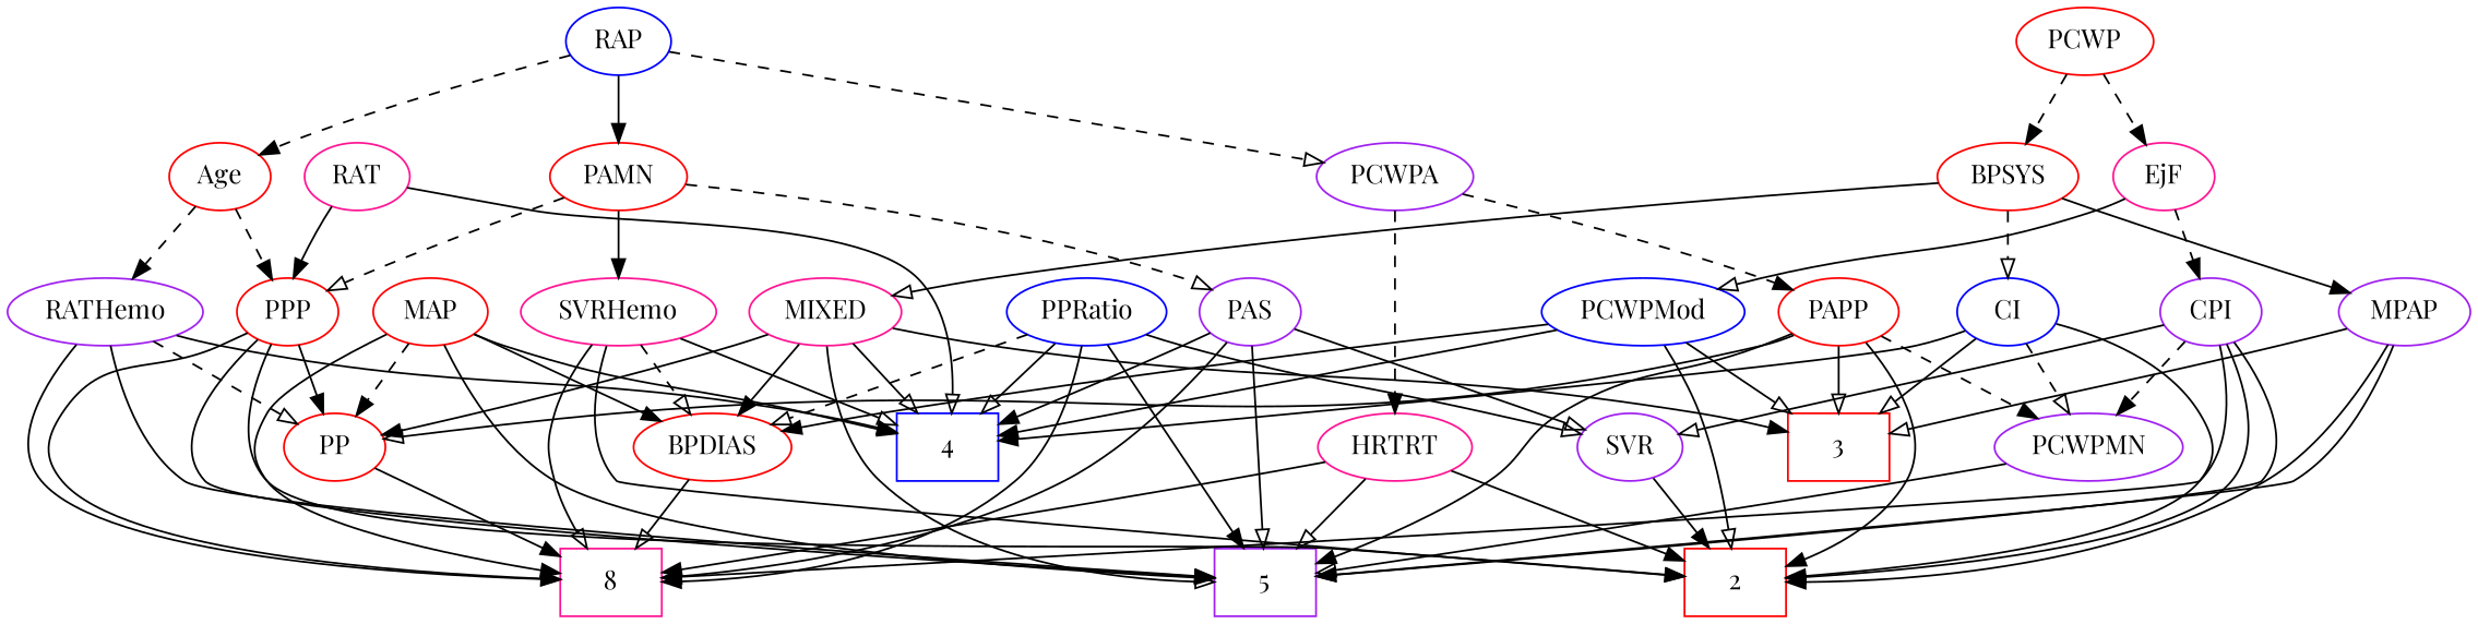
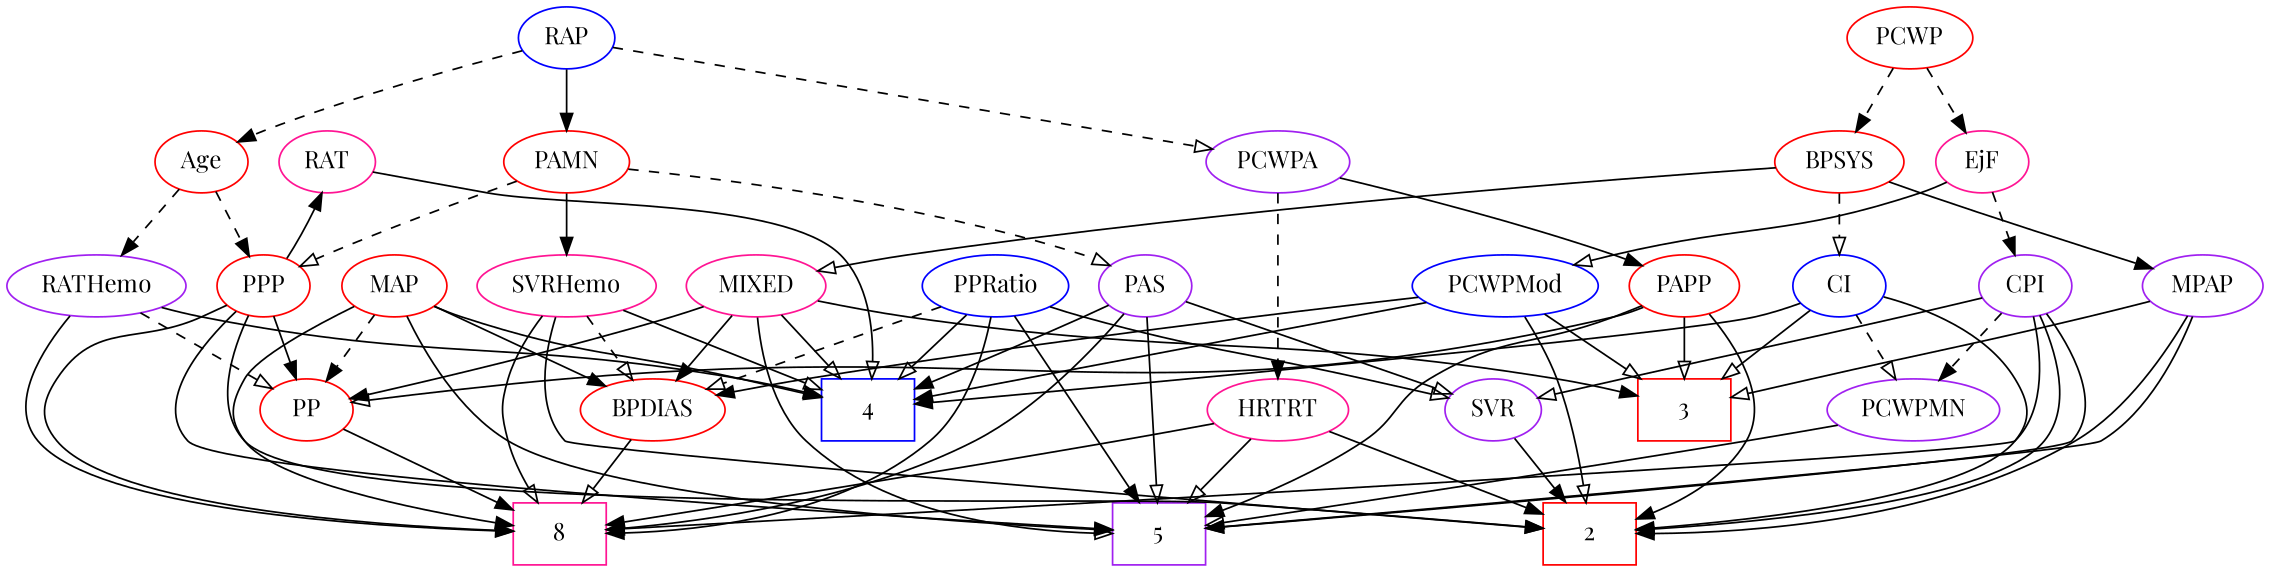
  strict digraph {
    fontname="Playfair Display"
    node [color=red fontname="Playfair Display"]
    edge [arrowhead=normal fontname="Playfair Display" style=solid]
    n1 [color=deeppink height=0.5 label=8 shape=box width=0.75]
    2 [height=0.5 shape=box width=0.75]
    3 [height=0.5 shape=box width=0.75]
    4 [color=blue height=0.5 shape=box width=0.75]
    5 [color=purple height=0.5 shape=box width=0.75]
    Age [height=0.5 width=0.75]
    RATHemo [color=purple height=0.5 width=1.3721]
    PPP [height=0.5 width=0.75]
    PP [height=0.5 width=0.75]
    RAT [color=deeppink height=0.5 width=0.75827]
    EjF [color=deeppink height=0.5 width=0.75]
    CPI [color=purple height=0.5 width=0.75]
    PCWPMod [color=blue height=0.5 width=1.4443]
    SVR [color=purple height=0.5 width=0.77632]
    PCWPMN [color=purple height=0.5 width=1.3902]
    BPDIAS [height=0.5 width=1.1735]
    RAP [color=blue height=0.5 width=0.77632]
    PAMN [height=0.5 width=1.011]
    PCWPA [color=purple height=0.5 width=1.1555]
    PAS [color=purple height=0.5 width=0.75]
    SVRHemo [color=deeppink height=0.5 width=1.3902]
    PAPP [height=0.5 width=0.88464]
    HRTRT [color=deeppink height=0.5 width=1.1013]
    MIXED [color=deeppink height=0.5 width=1.1193]
    MPAP [color=purple height=0.5 width=0.97491]
    BPSYS [height=0.5 width=1.0471]
    CI [color=blue height=0.5 width=0.75]
    PCWP [height=0.5 width=0.97491]
    MAP [height=0.5 width=0.84854]
    PPRatio [color=blue height=0.5 width=1.1013]
    Age -> RATHemo [style=dashed]
    Age -> PPP [style=dashed]
    RATHemo -> n1 [arrowhead=onormal]
    RATHemo -> 4
-   RATHemo -> 5 [arrowhead=onormal]
    RATHemo -> PP [arrowhead=onormal style=dashed]
    PPP -> n1
    PPP -> 2 [arrowhead=onormal]
    PPP -> 5
    PPP -> PP
-   RAT -> PPP
+   PPP -> RAT
    PP -> n1
    RAT -> 4 [arrowhead=onormal]
    EjF -> CPI [style=dashed]
    EjF -> PCWPMod [arrowhead=onormal]
    CPI -> n1
    CPI -> 2
    CPI -> 5
    CPI -> SVR [arrowhead=onormal]
    CPI -> PCWPMN [style=dashed]
    PCWPMod -> 2 [arrowhead=onormal]
    PCWPMod -> 3 [arrowhead=onormal]
    PCWPMod -> 4
    PCWPMod -> BPDIAS
    SVR -> 2
    PCWPMN -> 5 [arrowhead=onormal]
    BPDIAS -> n1 [arrowhead=onormal]
    RAP -> Age [style=dashed]
    RAP -> PAMN
    RAP -> PCWPA [arrowhead=onormal style=dashed]
    PAMN -> PPP [arrowhead=onormal style=dashed]
    PAMN -> PAS [arrowhead=onormal style=dashed]
    PAMN -> SVRHemo
-   PCWPA -> PAPP [style=dashed]
+   PCWPA -> PAPP
    PCWPA -> HRTRT [style=dashed]
    PAS -> n1
    PAS -> 4
    PAS -> 5 [arrowhead=onormal]
    PAS -> SVR [arrowhead=onormal]
    SVRHemo -> n1 [arrowhead=onormal]
    SVRHemo -> 2
    SVRHemo -> 4 [arrowhead=onormal]
    SVRHemo -> BPDIAS [arrowhead=onormal style=dashed]
    PAPP -> 2
    PAPP -> 3 [arrowhead=onormal]
    PAPP -> 5
    PAPP -> PP [arrowhead=onormal]
-   PAPP -> PCWPMN [style=dashed]
    HRTRT -> n1
    HRTRT -> 2
    HRTRT -> 5 [arrowhead=onormal]
    MIXED -> 3
    MIXED -> 4 [arrowhead=onormal]
    MIXED -> 5 [arrowhead=onormal]
    MIXED -> PP
    MIXED -> BPDIAS
    MPAP -> 2
    MPAP -> 3 [arrowhead=onormal]
    MPAP -> 5 [arrowhead=onormal]
    BPSYS -> MIXED [arrowhead=onormal]
    BPSYS -> MPAP
    BPSYS -> CI [arrowhead=onormal style=dashed]
    CI -> 2 [arrowhead=onormal]
    CI -> 3 [arrowhead=onormal]
    CI -> 4
    CI -> PCWPMN [arrowhead=onormal style=dashed]
    PCWP -> EjF [style=dashed]
    PCWP -> BPSYS [style=dashed]
    MAP -> n1
    MAP -> 4
    MAP -> 5
    MAP -> PP [style=dashed]
    MAP -> BPDIAS
    PPRatio -> n1
    PPRatio -> 4 [arrowhead=onormal]
    PPRatio -> 5
    PPRatio -> SVR [arrowhead=onormal]
    PPRatio -> BPDIAS [arrowhead=onormal style=dashed]
  }
